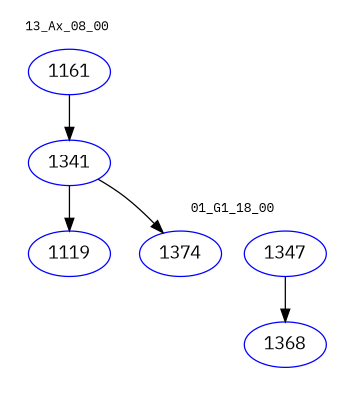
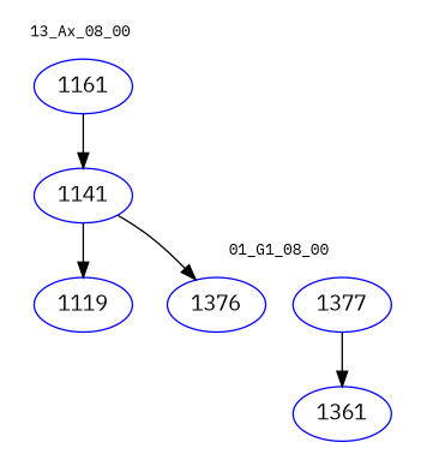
  digraph {
    fontname="IBM Plex Mono"
    node [color=blue fontname="IBM Plex Mono"]
    edge [color=black fontname="IBM Plex Mono"]
    n1 [label=1161]
-   n2 [label=1341]
+   n2 [label=1141]
    n3 [label=1119]
-   n4 [label=1347]
-   n5 [label=1368]
-   n6 [label=1374]
+   n4 [label=1377]
+   n5 [label=1361]
+   n6 [label=1376]
    subgraph cluster_1 {
      color=white
      fontsize=10
      label="13_Ax_08_00"
      n1
      n2
      n3
    }
    subgraph cluster_2 {
      color=white
      fontsize=10
-     label="01_G1_18_00"
+     label="01_G1_08_00"
      n4
      n5
      n6
    }
    n1 -> n2
    n2 -> n3
    n2 -> n6
    n4 -> n5
  }
